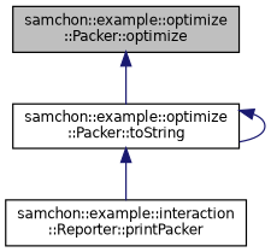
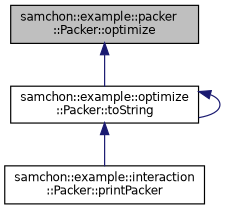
  digraph {
    rankdir=TB
    node [color=black fillcolor=white fontname=Helvetica fontsize=10 shape=record style=filled]
    edge [color=midnightblue dir=back fontname=Helvetica fontsize=10 labelfontname=Helvetica labelfontsize=10 style=solid]
-   n1 [fillcolor=grey75 fontcolor=black height=0.2 label="samchon::example::optimize\l::Packer::optimize" width=0.4]
+   n1 [fillcolor=grey75 fontcolor=black height=0.2 label="samchon::example::packer\l::Packer::optimize" width=0.4]
    n2 [height=0.2 label="samchon::example::optimize\l::Packer::toString" width=0.4]
-   n3 [height=0.2 label="samchon::example::interaction\l::Reporter::printPacker" width=0.4]
+   n3 [height=0.2 label="samchon::example::interaction\l::Packer::printPacker" width=0.4]
    n1 -> n2
    n2 -> n2
    n2 -> n3
  }
